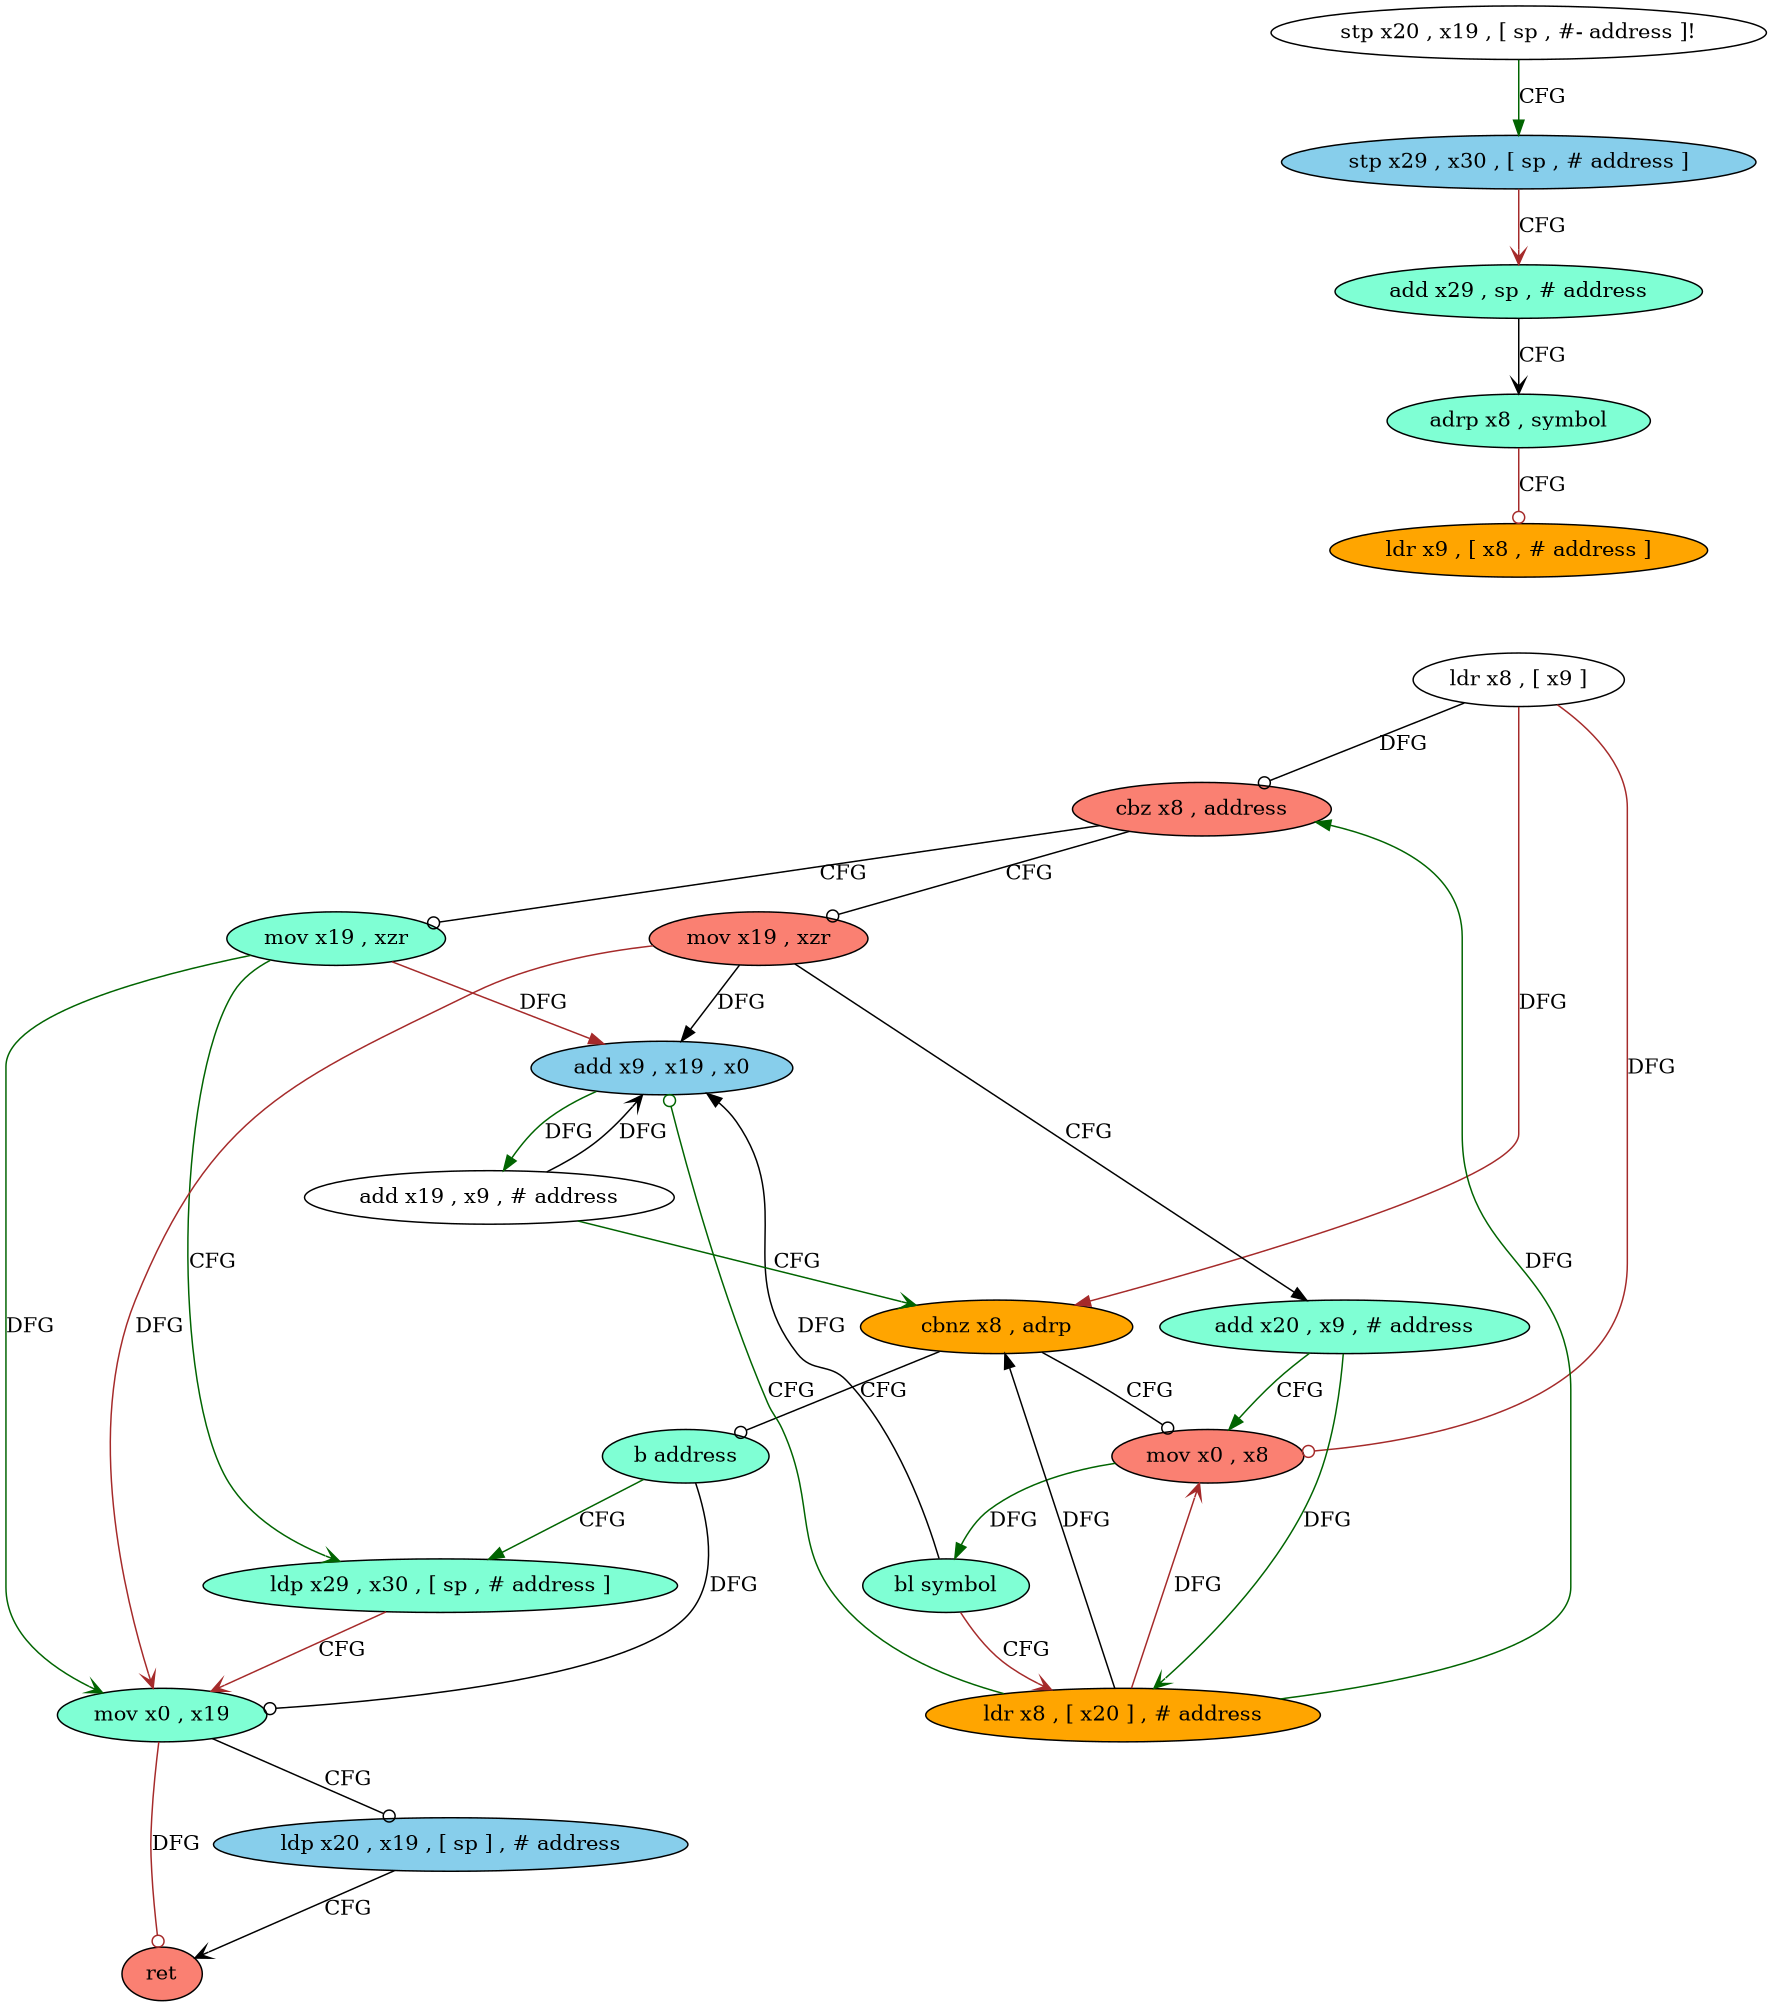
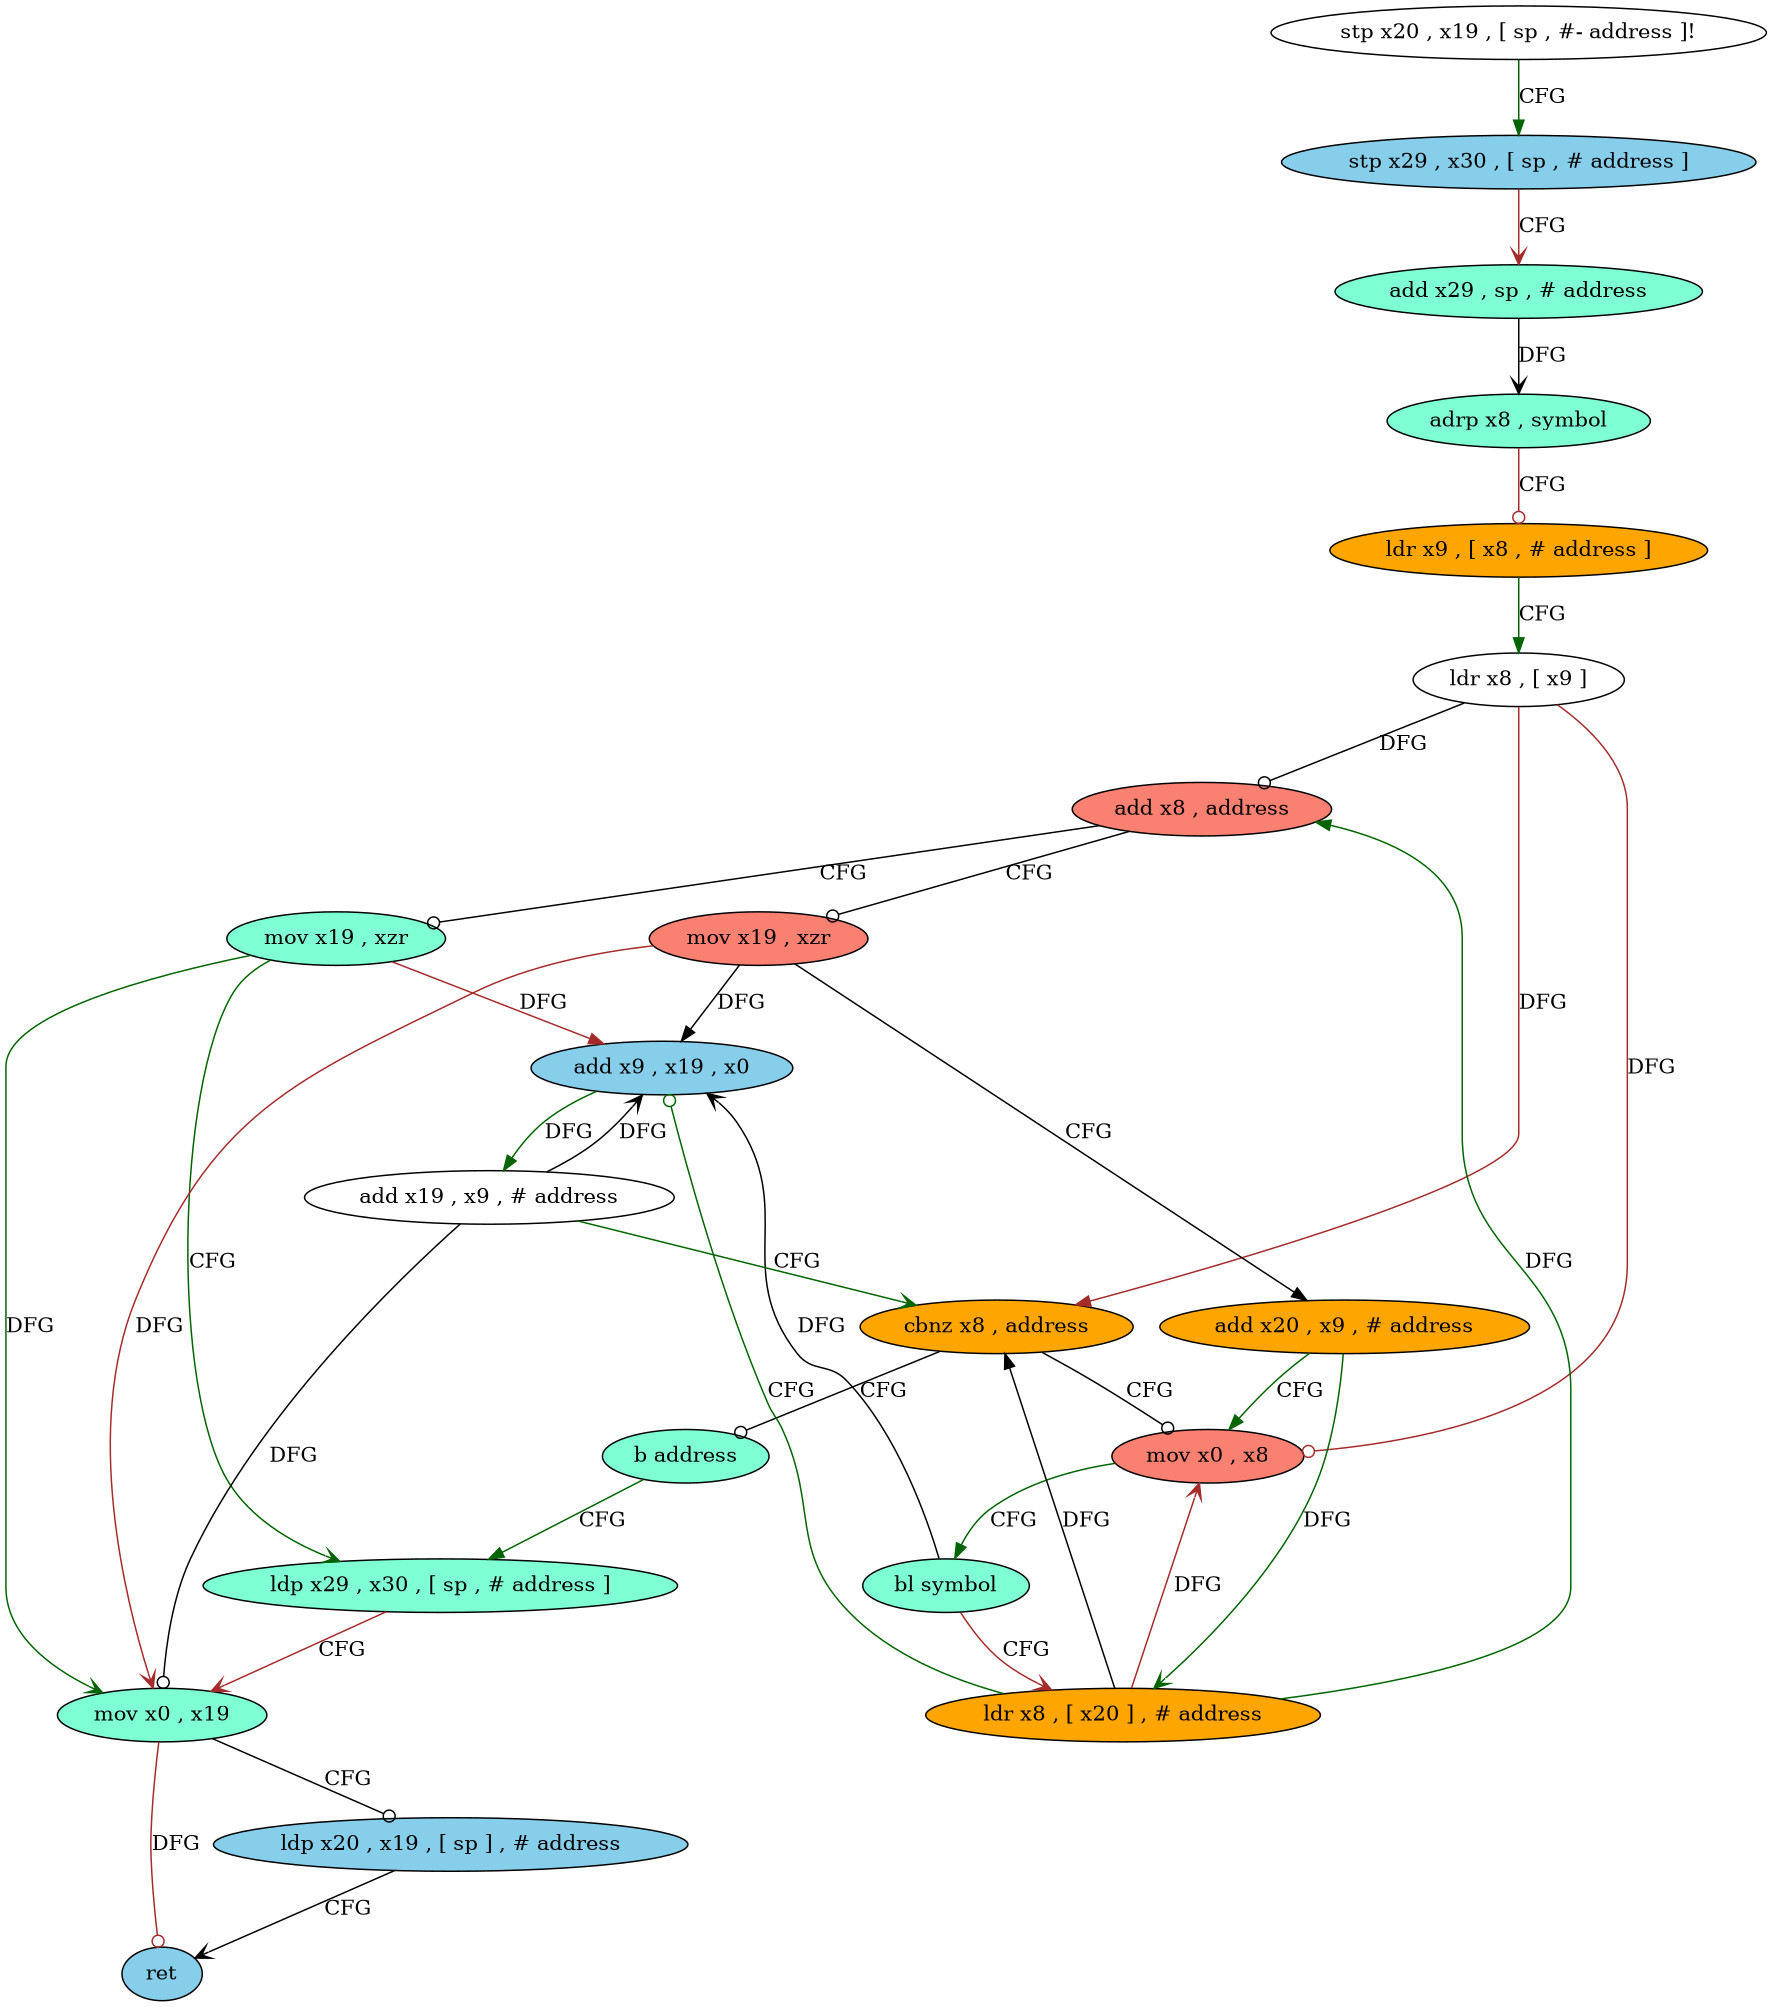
  digraph {
    node [fillcolor=aquamarine style=filled]
    edge [arrowhead=normal color=black]
    n1 [fillcolor=white label="stp x20 , x19 , [ sp , #- address ]!"]
    n2 [fillcolor=skyblue label="stp x29 , x30 , [ sp , # address ]"]
    n3 [label="add x29 , sp , # address"]
    n4 [label="adrp x8 , symbol"]
    n5 [fillcolor=orange label="ldr x9 , [ x8 , # address ]"]
    n6 [fillcolor=white label="ldr x8 , [ x9 ]"]
-   n7 [fillcolor=salmon label="cbz x8 , address"]
+   n7 [fillcolor=salmon label="add x8 , address"]
    n8 [fillcolor=salmon label="mov x0 , x8"]
-   n9 [fillcolor=orange label="cbnz x8 , adrp"]
+   n9 [fillcolor=orange label="cbnz x8 , address"]
    n10 [label="mov x19 , xzr"]
    n11 [fillcolor=salmon label="mov x19 , xzr"]
    n12 [label="bl symbol"]
    n13 [label="b address"]
    n14 [label="ldp x29 , x30 , [ sp , # address ]"]
    n15 [fillcolor=skyblue label="add x9 , x19 , x0"]
    n16 [label="mov x0 , x19"]
-   n17 [label="add x20 , x9 , # address"]
+   n17 [fillcolor=orange label="add x20 , x9 , # address"]
    n18 [fillcolor=white label="add x19 , x9 , # address"]
    n19 [fillcolor=skyblue label="ldp x20 , x19 , [ sp ] , # address"]
-   n20 [fillcolor=salmon label=ret]
+   n20 [fillcolor=skyblue label=ret]
    n21 [fillcolor=orange label="ldr x8 , [ x20 ] , # address"]
    n1 -> n2 [color=darkgreen label=CFG]
    n2 -> n3 [arrowhead=vee color=brown label=CFG]
-   n3 -> n4 [arrowhead=vee label=CFG]
+   n3 -> n4 [arrowhead=vee label=DFG]
    n4 -> n5 [arrowhead=odot color=brown label=CFG]
+   n5 -> n6 [color=darkgreen label=CFG]
    n6 -> n7 [arrowhead=odot label=DFG]
    n6 -> n8 [arrowhead=odot color=brown label=DFG]
    n6 -> n9 [color=brown label=DFG]
    n7 -> n10 [arrowhead=odot label=CFG]
    n7 -> n11 [arrowhead=odot label=CFG]
-   n8 -> n12 [color=darkgreen label=DFG]
+   n8 -> n12 [color=darkgreen label=CFG]
    n9 -> n8 [arrowhead=odot label=CFG]
    n9 -> n13 [arrowhead=odot label=CFG]
    n10 -> n14 [arrowhead=vee color=darkgreen label=CFG]
    n10 -> n15 [color=brown label=DFG]
    n10 -> n16 [arrowhead=vee color=darkgreen label=DFG]
    n11 -> n15 [label=DFG]
    n11 -> n16 [arrowhead=vee color=brown label=DFG]
    n11 -> n17 [label=CFG]
-   n12 -> n15 [label=DFG]
+   n12 -> n15 [arrowhead=vee label=DFG]
    n12 -> n21 [arrowhead=vee color=brown label=CFG]
    n13 -> n14 [color=darkgreen label=CFG]
    n14 -> n16 [arrowhead=vee color=brown label=CFG]
    n15 -> n18 [color=darkgreen label=DFG]
    n16 -> n19 [arrowhead=odot label=CFG]
    n16 -> n20 [arrowhead=odot color=brown label=DFG]
    n17 -> n8 [color=darkgreen label=CFG]
    n17 -> n21 [arrowhead=vee color=darkgreen label=DFG]
    n18 -> n9 [arrowhead=vee color=darkgreen label=CFG]
    n18 -> n15 [arrowhead=vee label=DFG]
-   n13 -> n16 [arrowhead=odot label=DFG]
+   n18 -> n16 [arrowhead=odot label=DFG]
    n19 -> n20 [arrowhead=vee label=CFG]
    n21 -> n7 [color=darkgreen label=DFG]
    n21 -> n8 [arrowhead=vee color=brown label=DFG]
    n21 -> n9 [label=DFG]
    n21 -> n15 [arrowhead=odot color=darkgreen label=CFG]
  }
